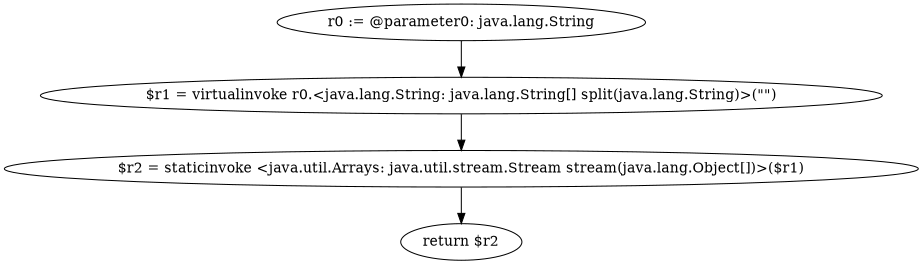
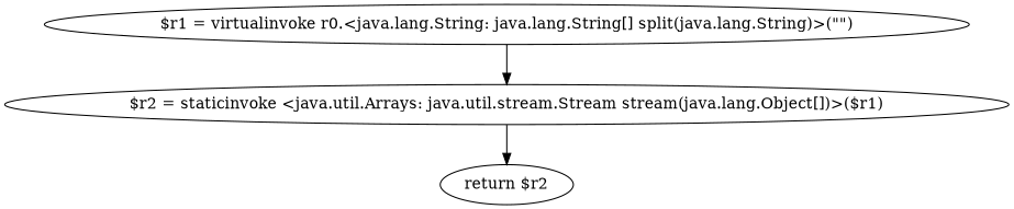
  digraph {
-   "r0 := @parameter0: java.lang.String"
    "$r1 = virtualinvoke r0.<java.lang.String: java.lang.String[] split(java.lang.String)>(\"\")"
    "$r2 = staticinvoke <java.util.Arrays: java.util.stream.Stream stream(java.lang.Object[])>($r1)"
    "return $r2"
-   "r0 := @parameter0: java.lang.String" -> "$r1 = virtualinvoke r0.<java.lang.String: java.lang.String[] split(java.lang.String)>(\"\")"
    "$r1 = virtualinvoke r0.<java.lang.String: java.lang.String[] split(java.lang.String)>(\"\")" -> "$r2 = staticinvoke <java.util.Arrays: java.util.stream.Stream stream(java.lang.Object[])>($r1)"
    "$r2 = staticinvoke <java.util.Arrays: java.util.stream.Stream stream(java.lang.Object[])>($r1)" -> "return $r2"
  }
